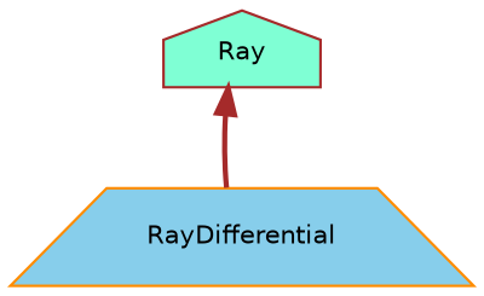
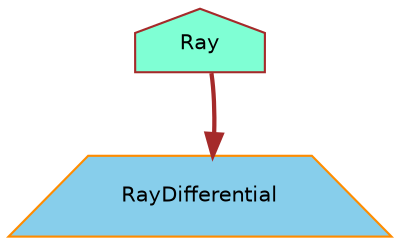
  digraph {
    node [fontname=Helvetica fontsize=10 style=filled]
    n1 [color=brown fillcolor=aquamarine fontcolor=black height=0.2 label=Ray shape=house width=0.4]
    n2 [color=darkorange fillcolor=skyblue height=0.2 label=RayDifferential shape=trapezium width=0.4]
-   n1 -> n2 [color=brown dir=back fontname=Helvetica fontsize=10 labelfontname=Helvetica labelfontsize=10 style=bold]
+   n2 -> n1 [color=brown dir=back fontname=Helvetica fontsize=10 labelfontname=Helvetica labelfontsize=10 style=bold]
  }
